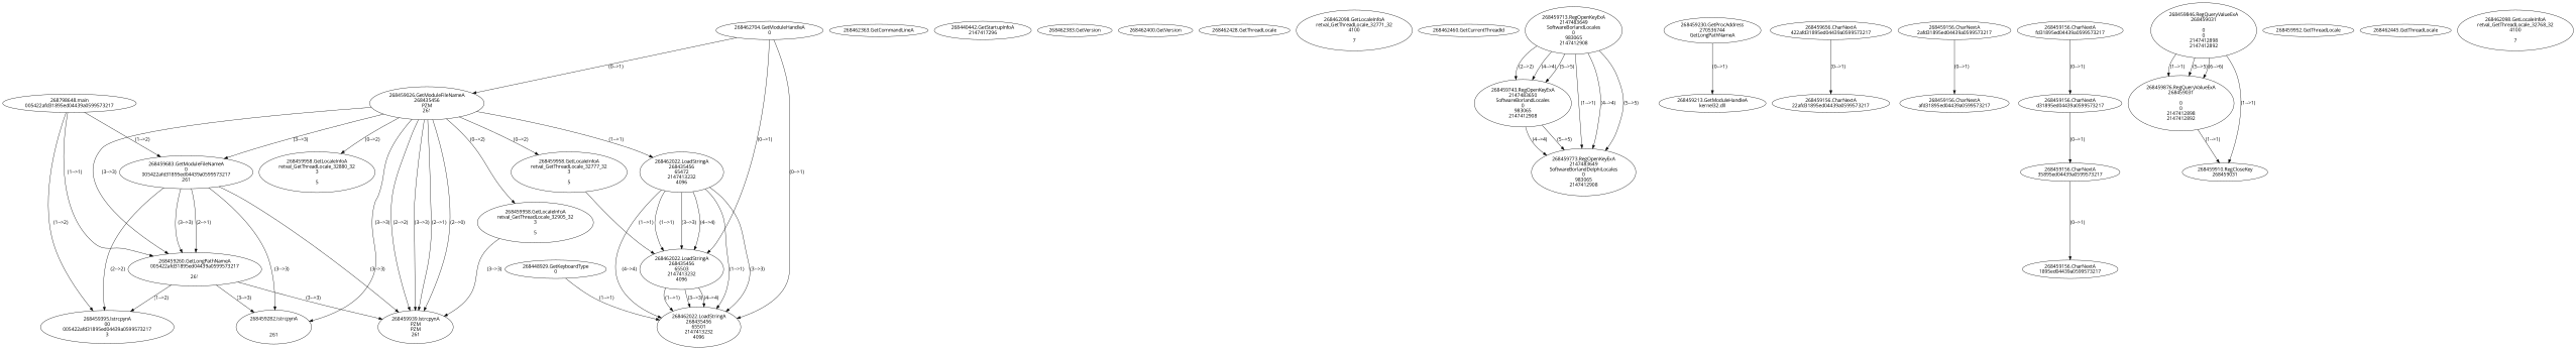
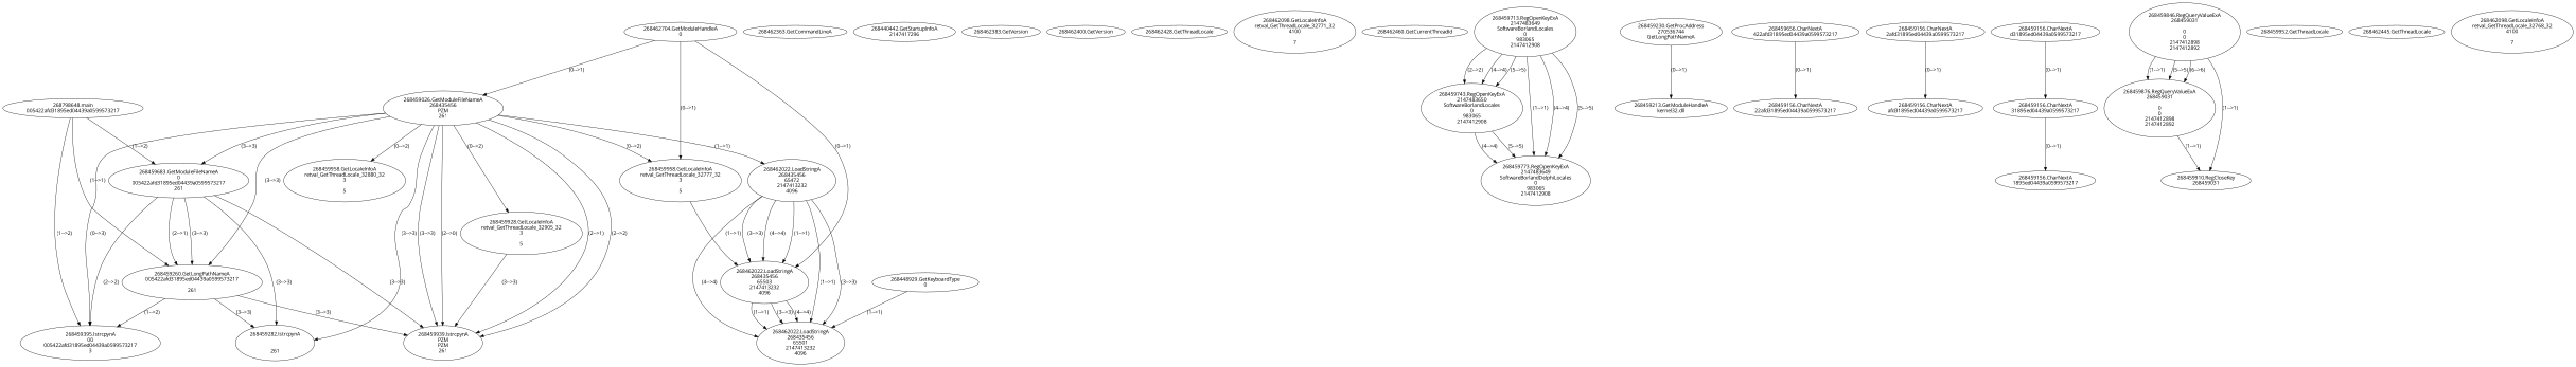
  digraph {
    fontname="Open Sans"
    node [fontname="Open Sans"]
    edge [fontname="Open Sans"]
    n1 [label="268798648.main\n005422afd31895ed04439a0599573217"]
    n2 [label="268459683.GetModuleFileNameA\n0\n005422afd31895ed04439a0599573217\n261"]
    n3 [label="268459260.GetLongPathNameA\n005422afd31895ed04439a0599573217\n\n261"]
    n4 [label="268459395.lstrcpynA\n00\n005422afd31895ed04439a0599573217\n3"]
    n5 [label="268459282.lstrcpynA\n\n\n261"]
    n6 [label="268459939.lstrcpynA\nPZM\nPZM\n261"]
    n7 [label="268462704.GetModuleHandleA\n0"]
    n8 [label="268459026.GetModuleFileNameA\n268435456\nPZM\n261"]
    n9 [label="268462022.LoadStringA\n268435456\n65503\n2147413232\n4096"]
    n10 [label="268462022.LoadStringA\n268435456\n65501\n2147413232\n4096"]
    n11 [label="268462022.LoadStringA\n268435456\n65472\n2147413232\n4096"]
    n12 [label="268459958.GetLocaleInfoA\nretval_GetThreadLocale_32880_32\n3\n\n5"]
-   n13 [label="268459958.GetLocaleInfoA\nretval_GetThreadLocale_32905_32\n3\n\n5"]
+   n13 [label="268459928.GetLocaleInfoA\nretval_GetThreadLocale_32905_32\n3\n\n5"]
    n14 [label="268459958.GetLocaleInfoA\nretval_GetThreadLocale_32777_32\n3\n\n5"]
    n15 [label="268448929.GetKeyboardType\n0"]
    n16 [label="268462363.GetCommandLineA\n"]
    n17 [label="268440442.GetStartupInfoA\n2147417296"]
    n18 [label="268462383.GetVersion\n"]
    n19 [label="268462400.GetVersion\n"]
    n20 [label="268462428.GetThreadLocale\n"]
    n21 [label="268462098.GetLocaleInfoA\nretval_GetThreadLocale_32771_32\n4100\n\n7"]
    n22 [label="268462460.GetCurrentThreadId\n"]
    n23 [label="268459713.RegOpenKeyExA\n2147483649\nSoftware\Borland\Locales\n0\n983065\n2147412908"]
    n24 [label="268459743.RegOpenKeyExA\n2147483650\nSoftware\Borland\Locales\n0\n983065\n2147412908"]
    n25 [label="268459773.RegOpenKeyExA\n2147483649\nSoftware\Borland\Delphi\Locales\n0\n983065\n2147412908"]
    n26 [label="268459213.GetModuleHandleA\nkernel32.dll"]
    n27 [label="268459230.GetProcAddress\n270536744\nGetLongPathNameA"]
    n28 [label="268459656.CharNextA\n422afd31895ed04439a0599573217"]
    n29 [label="268459156.CharNextA\n22afd31895ed04439a0599573217"]
    n30 [label="268459156.CharNextA\n2afd31895ed04439a0599573217"]
    n31 [label="268459156.CharNextA\nafd31895ed04439a0599573217"]
-   n32 [label="268459156.CharNextA\nfd31895ed04439a0599573217"]
    n33 [label="268459156.CharNextA\nd31895ed04439a0599573217"]
-   n34 [label="268459156.CharNextA\n35895ed04439a0599573217"]
+   n34 [label="268459156.CharNextA\n31895ed04439a0599573217"]
    n35 [label="268459156.CharNextA\n1895ed04439a0599573217"]
    n36 [label="268459846.RegQueryValueExA\n268459031\n\n0\n0\n2147412898\n2147412892"]
    n37 [label="268459876.RegQueryValueExA\n268459031\n\n0\n0\n2147412898\n2147412892"]
    n38 [label="268459910.RegCloseKey\n268459031"]
    n39 [label="268459952.GetThreadLocale\n"]
    n40 [label="268462445.GetThreadLocale\n"]
    n41 [label="268462098.GetLocaleInfoA\nretval_GetThreadLocale_32768_32\n4100\n\n7"]
    n1 -> n2 [label="(1-->2)"]
    n1 -> n3 [label="(1-->1)"]
    n1 -> n4 [label="(1-->2)"]
    n2 -> n3 [label="(2-->1)"]
    n2 -> n3 [label="(3-->3)"]
    n2 -> n4 [label="(2-->2)"]
    n2 -> n5 [label="(3-->3)"]
    n2 -> n6 [label="(3-->3)"]
    n3 -> n4 [label="(1-->2)"]
    n3 -> n5 [label="(3-->3)"]
    n3 -> n6 [label="(3-->3)"]
    n7 -> n8 [label="(0-->1)"]
    n7 -> n9 [label="(0-->1)"]
-   n7 -> n10 [label="(0-->1)"]
+   n7 -> n14 [label="(0-->1)"]
    n8 -> n2 [label="(3-->3)"]
    n8 -> n3 [label="(3-->3)"]
+   n8 -> n4 [label="(0-->3)"]
    n8 -> n5 [label="(3-->3)"]
    n8 -> n6 [label="(2-->1)"]
    n8 -> n6 [label="(2-->2)"]
    n8 -> n6 [label="(3-->3)"]
    n8 -> n6 [label="(2-->0)"]
    n8 -> n11 [label="(1-->1)"]
    n8 -> n12 [label="(0-->2)"]
    n8 -> n13 [label="(0-->2)"]
    n8 -> n14 [label="(0-->2)"]
    n9 -> n10 [label="(1-->1)"]
    n9 -> n10 [label="(3-->3)"]
    n9 -> n10 [label="(4-->4)"]
    n11 -> n9 [label="(1-->1)"]
    n11 -> n9 [label="(3-->3)"]
    n11 -> n9 [label="(4-->4)"]
    n11 -> n10 [label="(1-->1)"]
    n11 -> n10 [label="(3-->3)"]
    n11 -> n10 [label="(4-->4)"]
    n13 -> n6 [label="(3-->3)"]
    n14 -> n9 [label="(1-->1)"]
    n15 -> n10 [label="(1-->1)"]
    n23 -> n24 [label="(2-->2)"]
    n23 -> n24 [label="(4-->4)"]
    n23 -> n24 [label="(5-->5)"]
    n23 -> n25 [label="(1-->1)"]
    n23 -> n25 [label="(4-->4)"]
    n23 -> n25 [label="(5-->5)"]
    n24 -> n25 [label="(4-->4)"]
    n24 -> n25 [label="(5-->5)"]
    n27 -> n26 [label="(0-->1)"]
    n28 -> n29 [label="(0-->1)"]
    n30 -> n31 [label="(0-->1)"]
-   n32 -> n33 [label="(0-->1)"]
    n33 -> n34 [label="(0-->1)"]
    n34 -> n35 [label="(0-->1)"]
    n36 -> n37 [label="(1-->1)"]
    n36 -> n37 [label="(5-->5)"]
    n36 -> n37 [label="(6-->6)"]
    n36 -> n38 [label="(1-->1)"]
    n37 -> n38 [label="(1-->1)"]
  }
